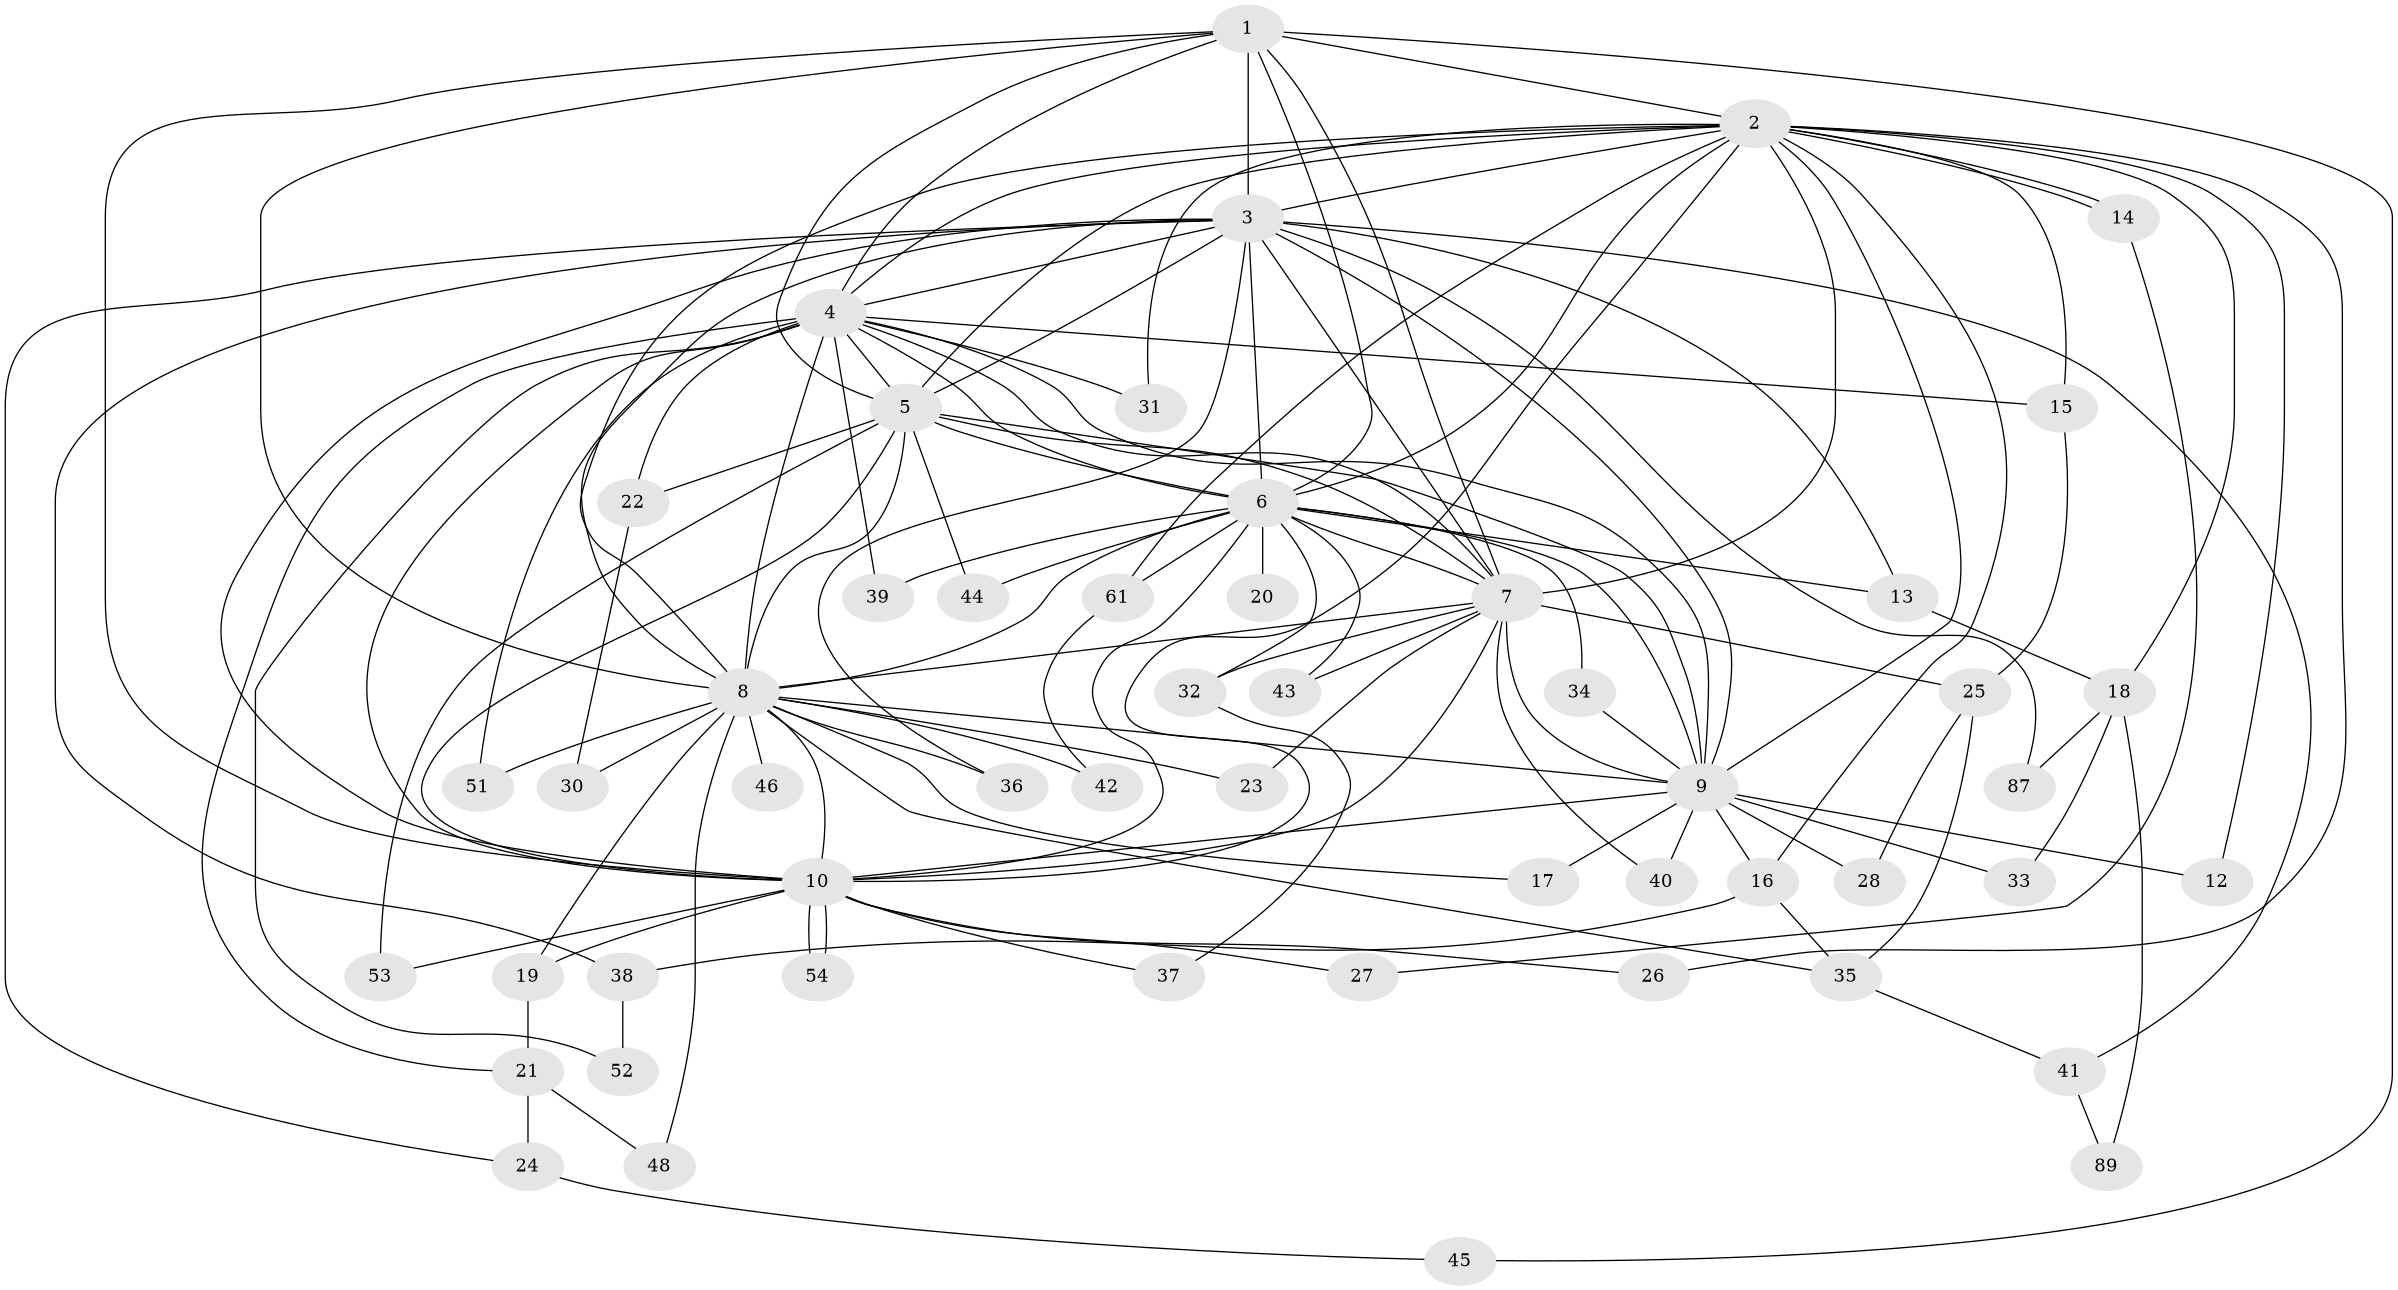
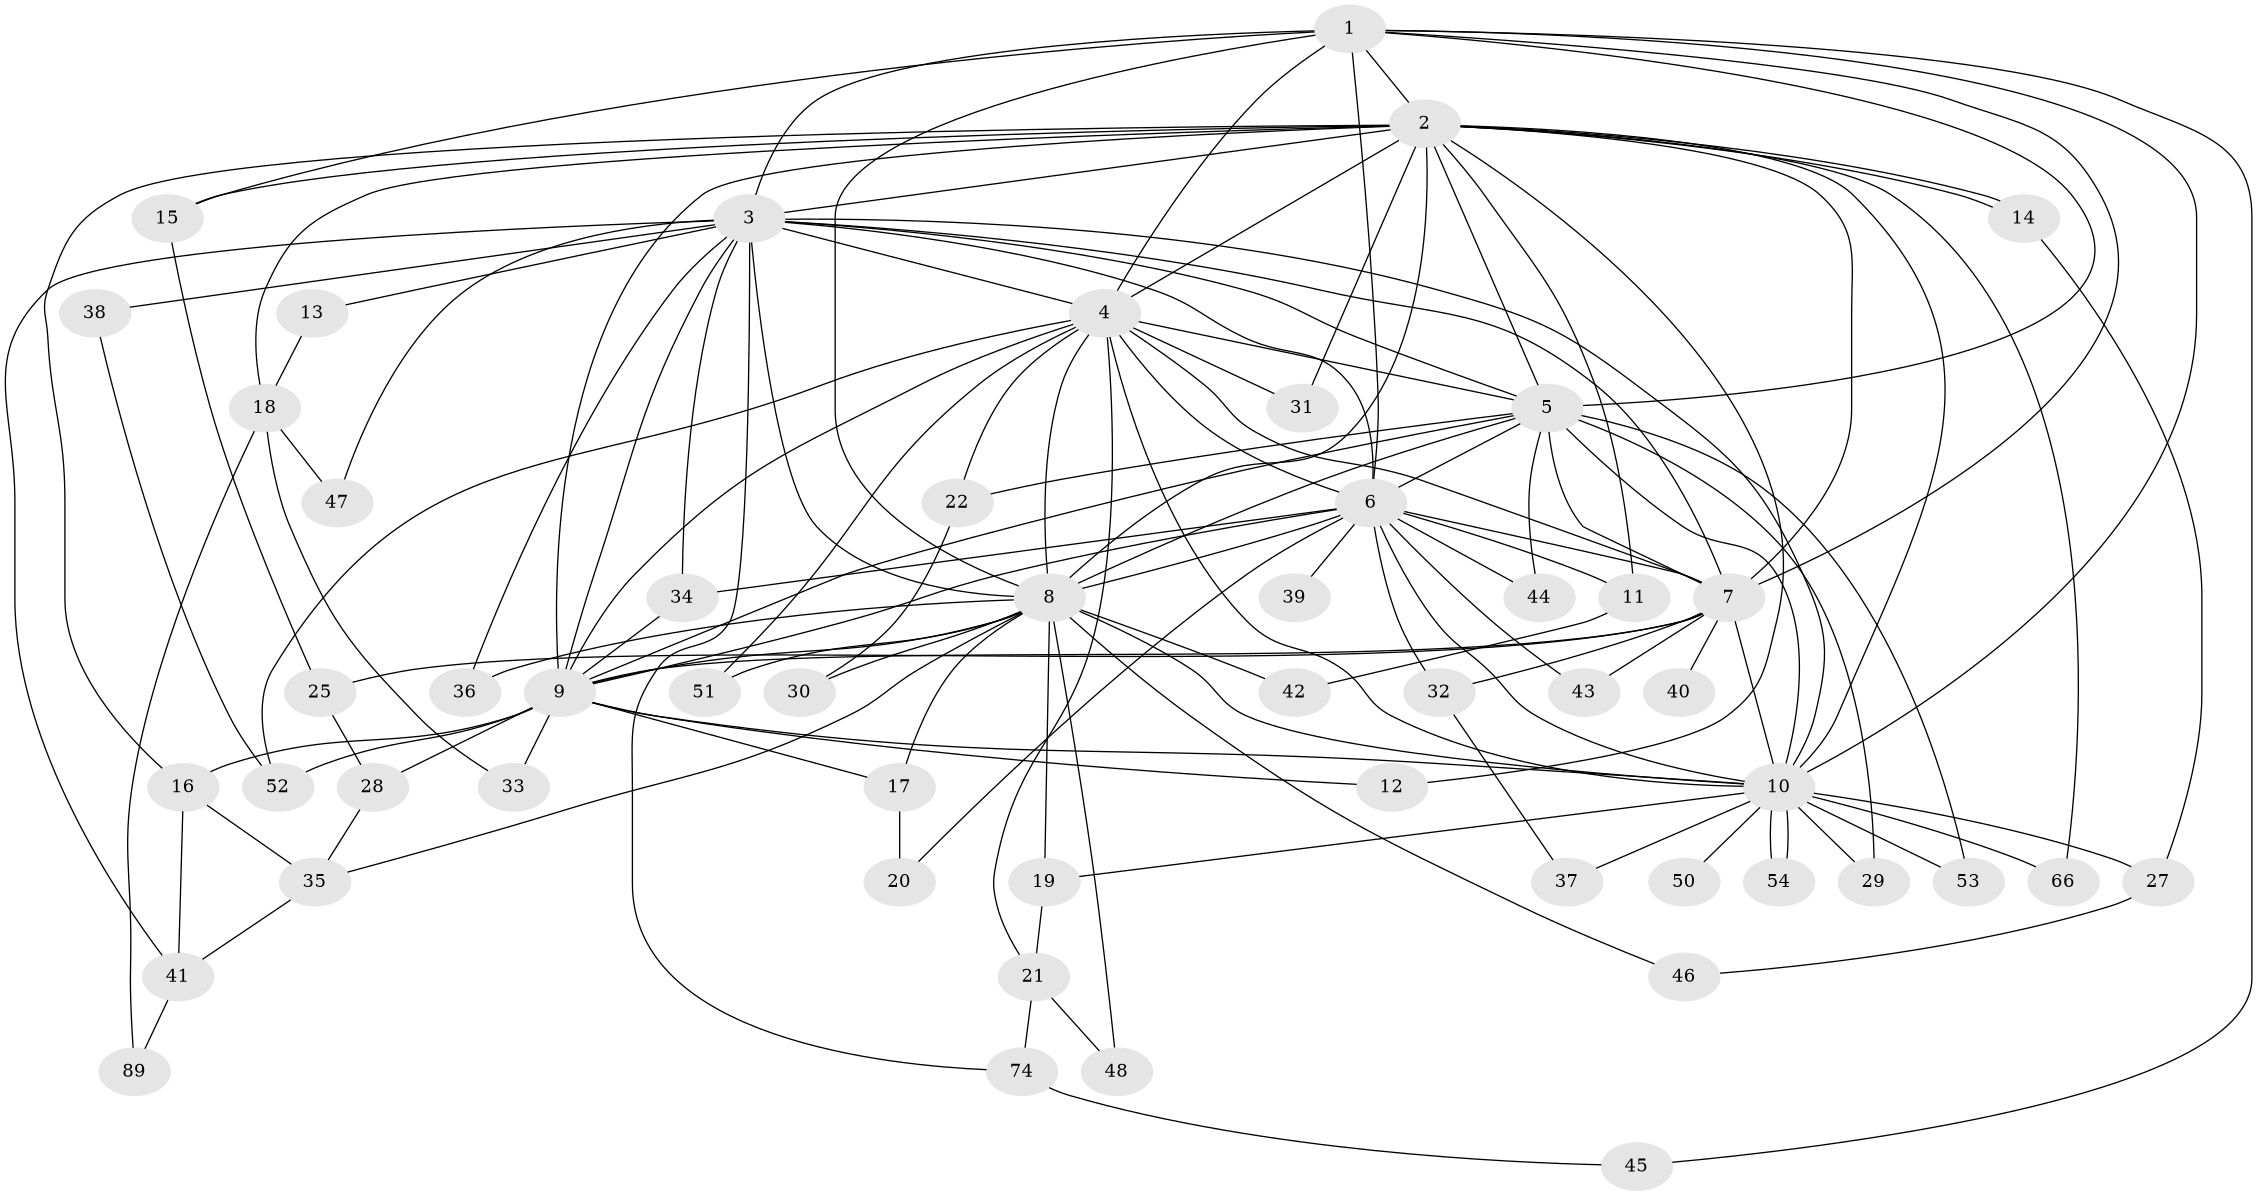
  graph {
    node [color=gray90 style=filled]
    1
    2
    3
    4
    5
    6
    7
    8
    10
    45
    9
-   11 [label=61]
+   11
    12
    14
    15
    16
    18
-   26
+   26 [label=66]
    31
    13
-   24
+   24 [label=74]
    34
    36
    38
    41
-   47 [label=87]
+   47
    21
    22
    39
    51
    52
+   29
    44
    53
    20
    32
    43
-   23
    25
    40
    17
    19
    30
    35
    42
    46
    48
    28
    33
    27
    37
+   50
    54
    n54 [label=89]
    1 -- 2
    1 -- 3
    1 -- 4
    1 -- 5
    1 -- 6
    1 -- 7
    1 -- 8
    1 -- 10
    1 -- 45
    2 -- 3
    2 -- 4
    2 -- 5
-   2 -- 6
    2 -- 7
    2 -- 8
    2 -- 10
    2 -- 9
    2 -- 11
    2 -- 12
    2 -- 14
    2 -- 14
    2 -- 15
    2 -- 16
    2 -- 18
    2 -- 26
    2 -- 31
    3 -- 4
    3 -- 5
    3 -- 6
    3 -- 7
    3 -- 8
    3 -- 10
    3 -- 9
    3 -- 13
    3 -- 24
+   3 -- 34
    3 -- 36
    3 -- 38
    3 -- 41
    3 -- 47
    4 -- 5
    4 -- 6
    4 -- 7
    4 -- 8
    4 -- 10
    4 -- 9
-   4 -- 15
+   1 -- 15
    4 -- 31
    4 -- 21
    4 -- 22
-   4 -- 39
    4 -- 51
    4 -- 52
    5 -- 6
    5 -- 7
    5 -- 8
    5 -- 10
    5 -- 9
    5 -- 22
+   5 -- 29
    5 -- 44
    5 -- 53
    6 -- 7
    6 -- 8
    6 -- 10
    6 -- 9
    6 -- 11
-   6 -- 13
    6 -- 34
    6 -- 39
    6 -- 44
    6 -- 20
    6 -- 32
    6 -- 43
-   7 -- 8
    7 -- 10
    7 -- 9
    7 -- 32
    7 -- 43
-   7 -- 23
    7 -- 25
    7 -- 40
    8 -- 10
    8 -- 9
    8 -- 36
    8 -- 51
-   8 -- 23
    8 -- 17
    8 -- 19
    8 -- 30
    8 -- 35
    8 -- 42
    8 -- 46
    8 -- 48
    10 -- 26
+   10 -- 29
    10 -- 53
    10 -- 19
    10 -- 27
    10 -- 37
+   10 -- 50
    10 -- 54
    10 -- 54
    9 -- 10
    9 -- 12
    9 -- 16
-   9 -- 40
+   9 -- 52
    9 -- 17
    9 -- 28
    9 -- 33
    11 -- 42
    14 -- 27
    15 -- 25
-   16 -- 38
+   16 -- 41
    16 -- 35
    18 -- 47
    18 -- 33
    18 -- n54
    13 -- 18
    24 -- 45
    34 -- 9
    38 -- 52
    41 -- n54
    21 -- 24
    21 -- 48
    22 -- 30
    32 -- 37
    25 -- 28
+   17 -- 20
    19 -- 21
    35 -- 41
-   25 -- 35
+   28 -- 35
+   27 -- 46
  }
